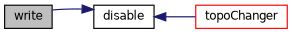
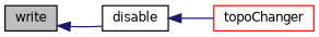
  digraph {
    rankdir=LR
    node [color=black fontname=Helvetica fontsize=10 shape=record]
    edge [color=midnightblue dir=back fontname=Helvetica fontsize=10 labelfontname=Helvetica labelfontsize=10 style=solid]
    n1 [fillcolor=grey75 fontcolor=black height=0.2 label=write style=filled width=0.4]
    n2 [height=0.2 label=disable width=0.4]
    n3 [color=red height=0.2 label=topoChanger width=0.4]
-   n2 -> n1
+   n1 -> n2
    n2 -> n3
  }
